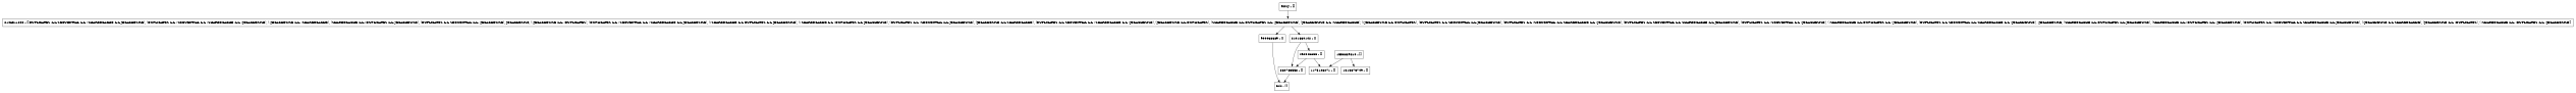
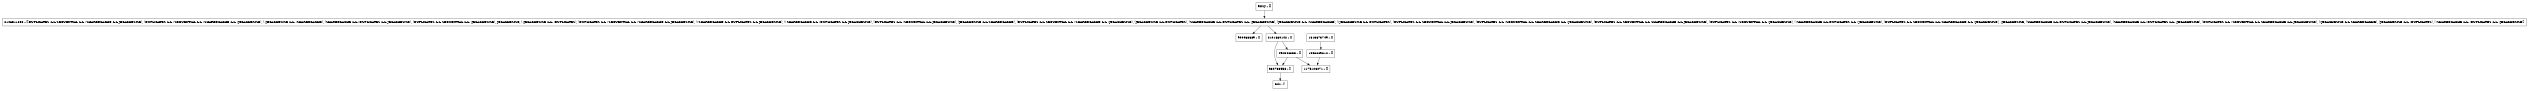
  digraph {
    node [shape=record]
    n1 [label="entry - []"]
    n2 [label="2106511838 - [(DUPLICATES && SEQUENTIAL && !SHAREDCACHE && JECACHESIZE), (DUPLICATES && !SEQUENTIAL && !SHAREDCACHE && !JECACHESIZE), (!JECACHESIZE && !SHAREDCACHE), (SHAREDCACHE && !DUPLICATES && JECACHESIZE), (DUPLICATES && SEQUENTIAL && !JECACHESIZE), JECACHESIZE, (!JECACHESIZE && !DUPLICATES), (DUPLICATES && !SEQUENTIAL && !SHAREDCACHE && JECACHESIZE), (!SHAREDCACHE && DUPLICATES && JECACHESIZE), (!SHAREDCACHE && !DUPLICATES && JECACHESIZE), (DUPLICATES && !SEQUENTIAL && JECACHESIZE), (JECACHESIZE && SHAREDCACHE), (DUPLICATES && SEQUENTIAL && !SHAREDCACHE && !JECACHESIZE), (JECACHESIZE && DUPLICATES), (SHAREDCACHE && DUPLICATES && !JECACHESIZE), (JECACHESIZE && !SHAREDCACHE), (!JECACHESIZE && DUPLICATES), (DUPLICATES && SEQUENTIAL && JECACHESIZE), (DUPLICATES && !SEQUENTIAL && SHAREDCACHE && !JECACHESIZE), (DUPLICATES && SEQUENTIAL && SHAREDCACHE && JECACHESIZE), (DUPLICATES && !SEQUENTIAL && !JECACHESIZE), (!SHAREDCACHE && DUPLICATES && !JECACHESIZE), (DUPLICATES && SEQUENTIAL && SHAREDCACHE && !JECACHESIZE), !JECACHESIZE, (SHAREDCACHE && DUPLICATES && JECACHESIZE), (SHAREDCACHE && !DUPLICATES && !JECACHESIZE), (DUPLICATES && !SEQUENTIAL && SHAREDCACHE && JECACHESIZE), (!JECACHESIZE && SHAREDCACHE), (JECACHESIZE && !DUPLICATES), (!SHAREDCACHE && !DUPLICATES && !JECACHESIZE)]"]
    n3 [label="900068689 - []"]
    n4 [label="2101660142 - []"]
    n5 [label="exit - []"]
    n6 [label="1313673749 - []"]
    n7 [label="1553889810 - []"]
    n8 [label="1175126271 - []"]
    n9 [label="382763558 - []"]
    n10 [label="492548355 - []"]
    n1 -> n2
    n2 -> n3
    n2 -> n4
-   n3 -> n5
    n4 -> n9
    n4 -> n10
-   n7 -> n6
+   n6 -> n7
    n7 -> n8
    n9 -> n5
    n10 -> n8
    n10 -> n9
  }
